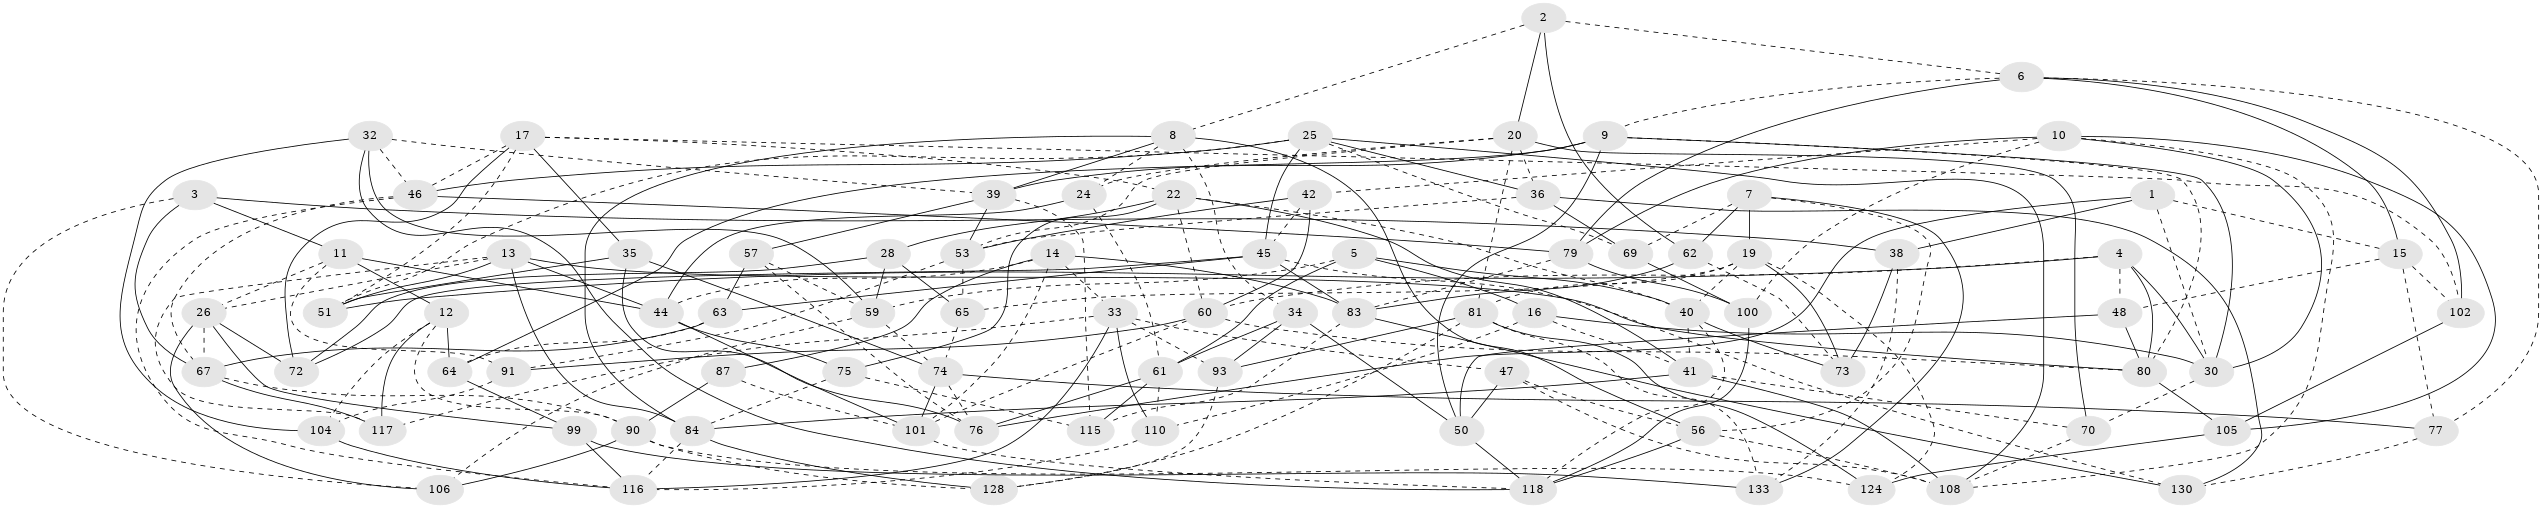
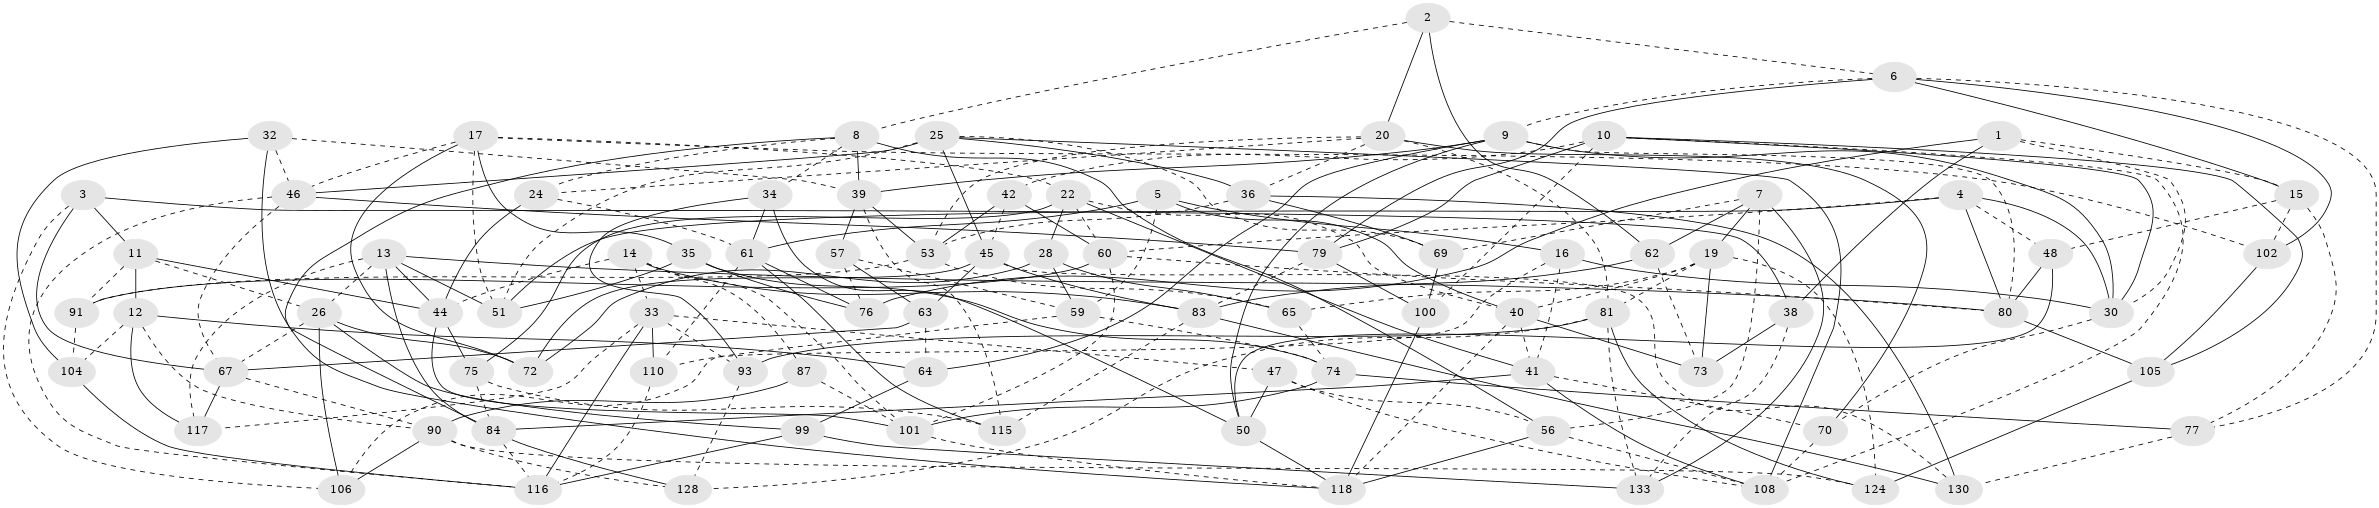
  graph {
    node [color=gray90 style=filled]
    edge [style=solid]
    1 [super="+132"]
    15 [super="+129"]
    30 [super="+55"]
    38
    76 [super="+127"]
    48
    77
    102
    70
    133
    73
    6 [super="+31"]
    9 [super="+135"]
    79 [super="+112"]
    2
    8 [super="+82"]
    20 [super="+21"]
    62
    56 [super="+113"]
    24
    34
    39 [super="+52"]
    84 [super="+109"]
    81 [super="+103"]
    36 [super="+86"]
    53 [super="+71"]
    83 [super="+123"]
    11 [super="+18"]
    12 [super="+88"]
    26 [super="+96"]
    44 [super="+78"]
    91
    3
    67 [super="+121"]
    106
    90 [super="+95"]
    117
    4 [super="+27"]
    51 [super="+92"]
    60 [super="+126"]
    80 [super="+94"]
    50 [super="+89"]
    101 [super="+120"]
    105
    5
    16
    40 [super="+125"]
    59 [super="+68"]
    61 [super="+66"]
    41 [super="+54"]
    110
    118 [super="+119"]
    74 [super="+131"]
    115
    64
    130
    100
    7 [super="+37"]
    19 [super="+29"]
    69
    65
    124
    108 [super="+134"]
    93
    57
    116 [super="+122"]
    128
    99
    10 [super="+23"]
    42
    45 [super="+107"]
    104
    72
    75
    13 [super="+98"]
    14 [super="+43"]
    33 [super="+49"]
    87
    47
    17 [super="+97"]
    22 [super="+58"]
    35
    46 [super="+111"]
    28
    25 [super="+114"]
    63
    32 [super="+85"]
    1 -- 15 [style=dashed weight=2]
    1 -- 30 [style=dashed]
    1 -- 38
    1 -- 76 [weight=2]
    15 -- 48 [style=dashed]
    15 -- 77 [style=dashed]
    15 -- 102 [style=dashed]
    30 -- 70 [style=dashed]
    38 -- 133 [style=dashed]
    38 -- 73
    48 -- 80
    48 -- 50
    77 -- 130 [style=dashed]
    102 -- 105
    70 -- 108 [style=dashed]
    6 -- 15
    6 -- 77 [style=dashed]
    6 -- 102
    6 -- 9 [style=dashed]
    6 -- 79
    9 -- 30
    9 -- 39
    9 -- 80 [style=dashed]
    9 -- 50
    9 -- 64
    79 -- 83 [style=dashed]
    79 -- 100
    2 -- 6 [style=dashed]
    2 -- 8 [style=dashed]
    2 -- 20
    2 -- 62
    8 -- 56
    8 -- 24 [style=dashed]
    8 -- 34 [style=dashed]
    8 -- 39
    8 -- 84
    20 -- 70
    20 -- 24 [style=dashed]
    20 -- 81 [style=dashed]
    20 -- 36 [style=dashed]
    20 -- 53 [style=dashed]
    62 -- 73 [style=dashed]
    62 -- 83
    56 -- 118
    56 -- 108 [style=dashed]
    24 -- 44
    24 -- 61 [style=dashed]
    34 -- 50
    34 -- 61
    34 -- 93
    39 -- 53
    39 -- 115 [style=dashed]
    39 -- 57
    84 -- 116 [style=dashed]
    84 -- 128
    81 -- 133 [style=dashed]
    81 -- 124
    81 -- 93
    81 -- 128 [style=dashed]
    36 -- 53 [style=dashed]
    36 -- 130
    36 -- 69
    53 -- 91 [style=dashed]
    53 -- 65 [style=dashed]
    83 -- 115 [style=dashed]
    83 -- 130
    11 -- 12 [weight=2]
    11 -- 26 [style=dashed]
    11 -- 44
    11 -- 91 [style=dashed]
    12 -- 90 [style=dashed]
    12 -- 117
    12 -- 64
    12 -- 104 [style=dashed]
    26 -- 67 [style=dashed]
    26 -- 106
    26 -- 99
    26 -- 72
    44 -- 101
    44 -- 75
    91 -- 104 [style=dashed]
    3 -- 38
    3 -- 11
    3 -- 67
    3 -- 106 [style=dashed]
    67 -- 90 [style=dashed]
    67 -- 117
    90 -- 106
    90 -- 124 [style=dashed]
    90 -- 128 [style=dashed]
    4 -- 30
    4 -- 48 [style=dashed]
    4 -- 51 [weight=2]
    4 -- 60 [style=dashed]
    4 -- 80
    60 -- 91
    60 -- 80 [style=dashed]
    60 -- 101 [style=dashed]
    80 -- 105
    50 -- 118
    101 -- 118 [style=dashed]
    105 -- 124
    5 -- 16
    5 -- 40
    5 -- 59 [style=dashed]
    5 -- 61
    16 -- 30
    16 -- 41 [style=dashed]
    16 -- 110 [style=dashed]
    40 -- 73
    40 -- 41 [style=dashed]
    40 -- 118 [style=dashed]
    59 -- 106 [style=dashed]
    59 -- 74 [style=dashed]
    61 -- 76
    61 -- 110 [style=dashed]
    61 -- 115
    41 -- 70 [style=dashed]
    41 -- 84
    41 -- 108
    110 -- 116 [style=dashed]
-   74 -- 76 [style=dashed]
    74 -- 77
    74 -- 101
    64 -- 99
    100 -- 118
    7 -- 133
    7 -- 62
    7 -- 56 [style=dashed weight=2]
    7 -- 19
    7 -- 69 [style=dashed]
    19 -- 73
    19 -- 81 [style=dashed]
    19 -- 40 [style=dashed]
    19 -- 65 [style=dashed]
    19 -- 124 [style=dashed]
    69 -- 100
    65 -- 74 [style=dashed]
    93 -- 128 [style=dashed]
    57 -- 76 [style=dashed]
    57 -- 59 [style=dashed]
    57 -- 63
    99 -- 133
    99 -- 116
    10 -- 30
    10 -- 79
    10 -- 105
    10 -- 100 [style=dashed]
    10 -- 108 [style=dashed]
    10 -- 42 [style=dashed]
    42 -- 53
    42 -- 60
    42 -- 45 [style=dashed]
    45 -- 83
    45 -- 130 [style=dashed]
    45 -- 72
    45 -- 63
    104 -- 116
    75 -- 84 [style=dashed]
    75 -- 115 [style=dashed]
    13 -- 84
    13 -- 26 [style=dashed]
    13 -- 44
    13 -- 117 [style=dashed]
    13 -- 51
    13 -- 80
    14 -- 83
    14 -- 44 [style=dashed]
    14 -- 101 [style=dashed]
    14 -- 33 [style=dashed]
-   14 -- 87 [weight=2]
+   14 -- 87 [style=dashed weight=2]
    33 -- 117 [style=dashed]
    33 -- 110
    33 -- 93 [style=dashed]
    33 -- 116
    33 -- 47 [style=dashed]
    87 -- 90
    87 -- 101 [style=dashed]
    47 -- 56 [style=dashed]
    47 -- 50
    47 -- 108 [style=dashed]
    17 -- 102 [style=dashed]
    17 -- 51 [style=dashed]
    17 -- 72
    17 -- 22 [style=dashed]
    17 -- 35
    17 -- 46 [style=dashed]
    22 -- 60 [style=dashed]
    22 -- 40 [style=dashed]
    22 -- 41
    22 -- 75
    22 -- 28
    35 -- 76
    35 -- 51
    35 -- 74
    46 -- 79 [weight=2]
    46 -- 67 [style=dashed]
    46 -- 116 [style=dashed]
    28 -- 59
    28 -- 65
    28 -- 72
    25 -- 36
    25 -- 51 [style=dashed]
    25 -- 69 [style=dashed]
    25 -- 108
    25 -- 45
    25 -- 46
    63 -- 67
    63 -- 64 [style=dashed]
    32 -- 39 [style=dashed]
-   32 -- 59
    32 -- 118
    32 -- 104
    32 -- 46 [style=dashed]
  }
